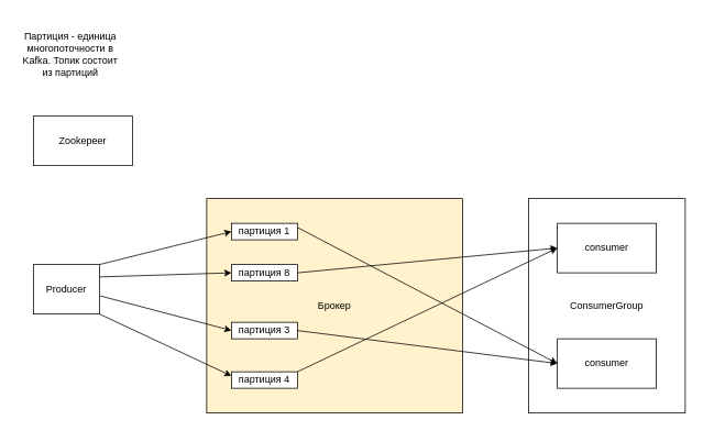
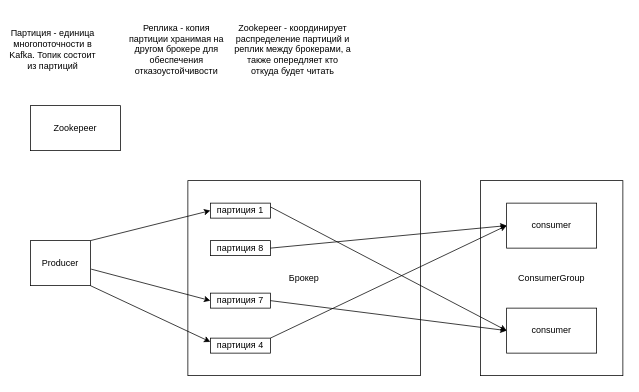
  <mxCell id="0" />
  <mxCell id="1" parent="0" />
- <mxCell id="2" value="Партиция - единица многопоточности в Kafka. Топик состоит из партиций" style="text;html=1;strokeColor=none;fillColor=none;align=center;verticalAlign=middle;whiteSpace=wrap;rounded=0;" parent="1" vertex="1"><mxGeometry x="20" y="30" width="130" height="70" as="geometry" /></mxCell>
+ <mxCell id="2" value="Партиция - единица многопоточности в Kafka. Топик состоит из партиций" style="text;html=1;strokeColor=none;fillColor=none;align=center;verticalAlign=middle;whiteSpace=wrap;rounded=0;" parent="1" vertex="1"><mxGeometry x="5" y="30" width="130" height="70" as="geometry" /></mxCell>
+ <mxCell id="3" value="Реплика - копия партиции хранимая на другом брокере для обеспечения отказоустойчивости" style="text;html=1;strokeColor=none;fillColor=none;align=center;verticalAlign=middle;whiteSpace=wrap;rounded=0;" parent="1" vertex="1"><mxGeometry x="170" y="30" width="130" height="70" as="geometry" /></mxCell>
  <mxCell id="4" value="Producer" style="rounded=0;whiteSpace=wrap;html=1;" parent="1" vertex="1"><mxGeometry x="40" y="320" width="80" height="60" as="geometry" /></mxCell>
- <mxCell id="5" value="Брокер" style="rounded=0;whiteSpace=wrap;html=1;fillColor=#fff2cc;" parent="1" vertex="1"><mxGeometry x="250" y="240" width="310" height="260" as="geometry" /></mxCell>
+ <mxCell id="5" value="Брокер" style="rounded=0;whiteSpace=wrap;html=1;" parent="1" vertex="1"><mxGeometry x="250" y="240" width="310" height="260" as="geometry" /></mxCell>
  <mxCell id="6" value="Zookepeer" style="rounded=0;whiteSpace=wrap;html=1;" parent="1" vertex="1"><mxGeometry x="40" y="140" width="120" height="60" as="geometry" /></mxCell>
  <mxCell id="7" value="партиция 1" style="rounded=0;whiteSpace=wrap;html=1;" parent="1" vertex="1"><mxGeometry x="280" y="270" width="80" height="20" as="geometry" /></mxCell>
  <mxCell id="8" value="партиция 8" style="rounded=0;whiteSpace=wrap;html=1;" parent="1" vertex="1"><mxGeometry x="280" y="320" width="80" height="20" as="geometry" /></mxCell>
- <mxCell id="9" value="партиция 3" style="rounded=0;whiteSpace=wrap;html=1;" parent="1" vertex="1"><mxGeometry x="280" y="390" width="80" height="20" as="geometry" /></mxCell>
+ <mxCell id="9" value="партиция 7" style="rounded=0;whiteSpace=wrap;html=1;" parent="1" vertex="1"><mxGeometry x="280" y="390" width="80" height="20" as="geometry" /></mxCell>
  <mxCell id="10" value="партиция 4" style="rounded=0;whiteSpace=wrap;html=1;" parent="1" vertex="1"><mxGeometry x="280" y="450" width="80" height="20" as="geometry" /></mxCell>
  <mxCell id="11" value="" style="endArrow=classic;html=1;rounded=0;entryX=0;entryY=0.5;entryDx=0;entryDy=0;" parent="1" target="7" edge="1"><mxGeometry width="50" height="50" relative="1" as="geometry"><mxPoint x="120" y="320" as="sourcePoint" /><mxPoint x="170" y="270" as="targetPoint" /></mxGeometry></mxCell>
- <mxCell id="12" value="" style="endArrow=classic;html=1;rounded=0;exitX=1;exitY=0.25;exitDx=0;exitDy=0;entryX=0;entryY=0.5;entryDx=0;entryDy=0;" parent="1" source="4" target="8" edge="1"><mxGeometry width="50" height="50" relative="1" as="geometry"><mxPoint x="150" y="380" as="sourcePoint" /><mxPoint x="200" y="330" as="targetPoint" /></mxGeometry></mxCell>
  <mxCell id="13" value="" style="endArrow=classic;html=1;rounded=0;exitX=1.013;exitY=0.633;exitDx=0;exitDy=0;entryX=0;entryY=0.5;entryDx=0;entryDy=0;exitPerimeter=0;" parent="1" source="4" target="9" edge="1"><mxGeometry width="50" height="50" relative="1" as="geometry"><mxPoint x="120" y="400" as="sourcePoint" /><mxPoint x="170" y="350" as="targetPoint" /></mxGeometry></mxCell>
  <mxCell id="14" value="" style="endArrow=classic;html=1;rounded=0;exitX=1;exitY=0.5;exitDx=0;exitDy=0;entryX=0;entryY=0.25;entryDx=0;entryDy=0;" parent="1" target="10" edge="1"><mxGeometry width="50" height="50" relative="1" as="geometry"><mxPoint x="120" y="380" as="sourcePoint" /><mxPoint x="280" y="430" as="targetPoint" /></mxGeometry></mxCell>
  <mxCell id="15" value="ConsumerGroup" style="rounded=0;whiteSpace=wrap;html=1;" parent="1" vertex="1"><mxGeometry x="640" y="240" width="190" height="260" as="geometry" /></mxCell>
  <mxCell id="16" value="consumer" style="rounded=0;whiteSpace=wrap;html=1;" parent="1" vertex="1"><mxGeometry x="675" y="270" width="120" height="60" as="geometry" /></mxCell>
  <mxCell id="17" value="consumer" style="rounded=0;whiteSpace=wrap;html=1;" parent="1" vertex="1"><mxGeometry x="675" y="410" width="120" height="60" as="geometry" /></mxCell>
  <mxCell id="18" value="" style="endArrow=classic;html=1;rounded=0;exitX=1;exitY=0.25;exitDx=0;exitDy=0;entryX=0;entryY=0.5;entryDx=0;entryDy=0;" parent="1" source="7" target="17" edge="1"><mxGeometry width="50" height="50" relative="1" as="geometry"><mxPoint x="420" y="210" as="sourcePoint" /><mxPoint x="470" y="160" as="targetPoint" /></mxGeometry></mxCell>
  <mxCell id="19" value="" style="endArrow=classic;html=1;rounded=0;entryX=0;entryY=0.5;entryDx=0;entryDy=0;" parent="1" target="16" edge="1"><mxGeometry width="50" height="50" relative="1" as="geometry"><mxPoint x="360" y="450" as="sourcePoint" /><mxPoint x="410" y="400" as="targetPoint" /></mxGeometry></mxCell>
  <mxCell id="20" value="" style="endArrow=classic;html=1;rounded=0;exitX=1;exitY=0.5;exitDx=0;exitDy=0;entryX=0;entryY=0.5;entryDx=0;entryDy=0;" parent="1" source="8" target="16" edge="1"><mxGeometry width="50" height="50" relative="1" as="geometry"><mxPoint x="360" y="380" as="sourcePoint" /><mxPoint x="410" y="330" as="targetPoint" /></mxGeometry></mxCell>
  <mxCell id="21" value="" style="endArrow=classic;html=1;rounded=0;exitX=1;exitY=0.5;exitDx=0;exitDy=0;entryX=0;entryY=0.5;entryDx=0;entryDy=0;" parent="1" source="9" target="17" edge="1"><mxGeometry width="50" height="50" relative="1" as="geometry"><mxPoint x="370" y="450" as="sourcePoint" /><mxPoint x="420" y="400" as="targetPoint" /></mxGeometry></mxCell>
+ <mxCell id="22" value="Zookepeer - координирует распределение партиций и реплик между брокерами, а также опередляет кто откуда будет читать" style="text;html=1;strokeColor=none;fillColor=none;align=center;verticalAlign=middle;whiteSpace=wrap;rounded=0;" parent="1" vertex="1"><mxGeometry x="310" y="20" width="160" height="90" as="geometry" /></mxCell>
